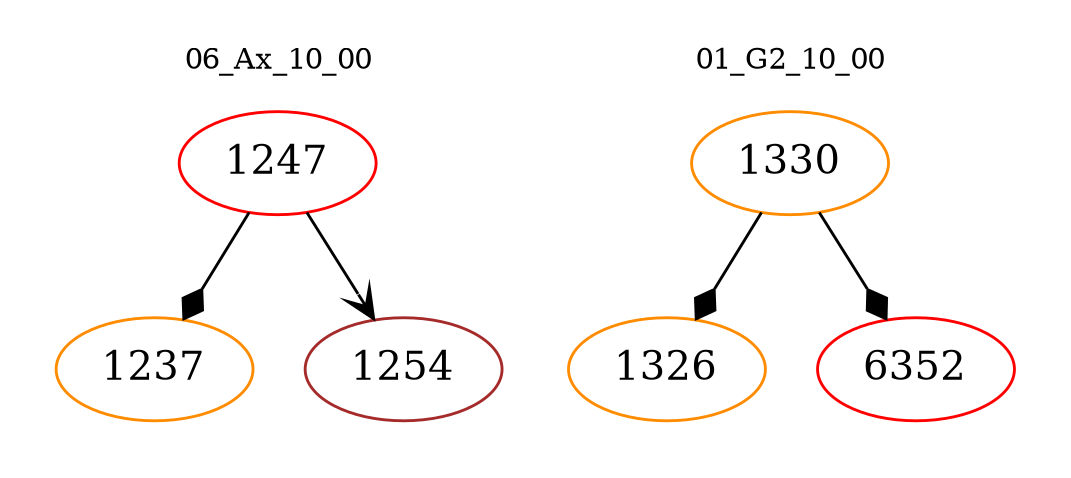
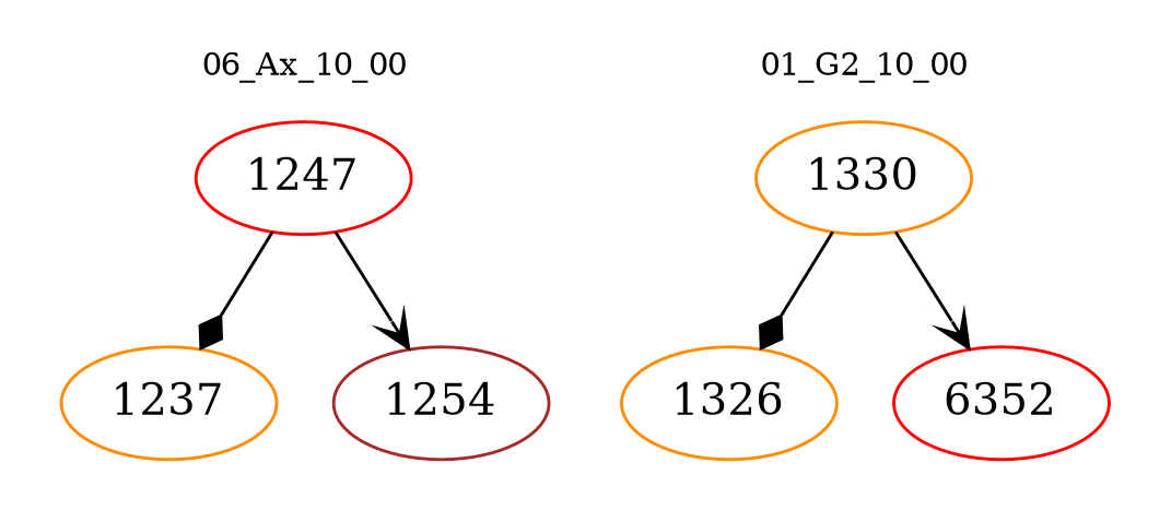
  digraph {
    node [color=darkorange]
    edge [arrowhead=diamond color=black]
    n1 [color=red label=1247]
    n2 [label=1237]
    n3 [color=brown label=1254]
    n4 [label=1330]
    n5 [label=1326]
    n6 [color=red label=6352]
    subgraph cluster_1 {
      color=white
      fontsize=10
      label="06_Ax_10_00"
      n1
      n2
      n3
    }
    subgraph cluster_2 {
      color=white
      fontsize=10
      label="01_G2_10_00"
      n4
      n5
      n6
    }
    n1 -> n2
    n1 -> n3 [arrowhead=vee]
    n4 -> n5
-   n4 -> n6
+   n4 -> n6 [arrowhead=vee]
  }
